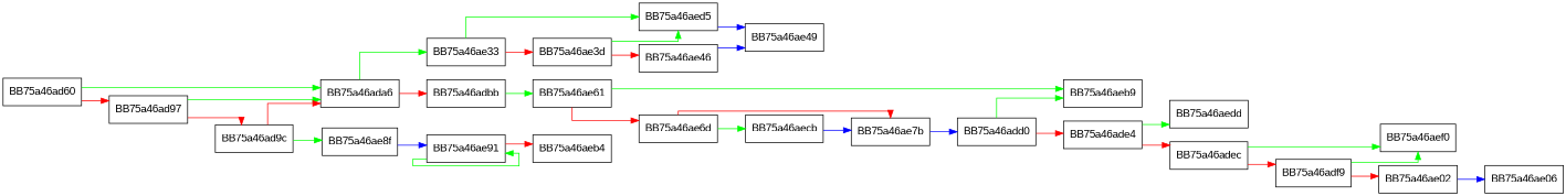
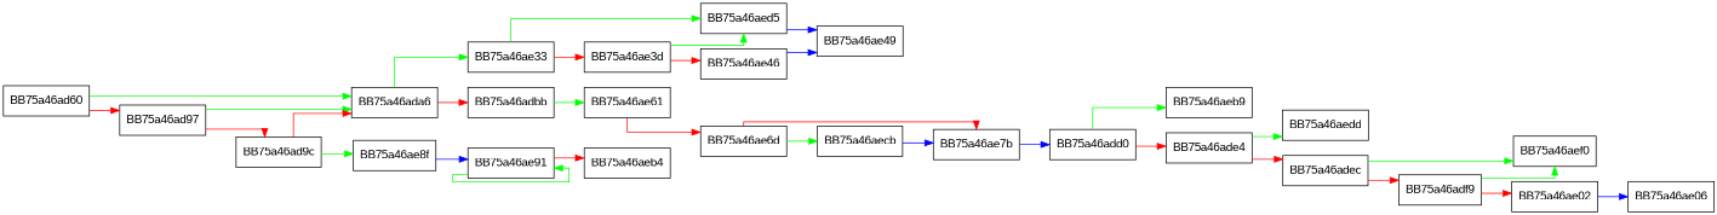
  digraph {
    fontname="Liberation Sans"
    rankdir=LR
    splines=ortho
    node [fontname="Liberation Sans" shape=box]
    edge [color=green fontname="Liberation Sans"]
    BB75a46ad60
    BB75a46ada6
    BB75a46ad97
    BB75a46ae33
    BB75a46adbb
    BB75a46ad9c
    BB75a46aed5
    BB75a46ae3d
    BB75a46ae61
    BB75a46ae8f
    BB75a46ae91
    BB75a46aeb4
    BB75a46ae49
    BB75a46ae46
    BB75a46aeb9
    BB75a46ae6d
    BB75a46add0
    BB75a46ade4
    BB75a46aecb
    BB75a46ae7b
    BB75a46aedd
    BB75a46adec
    BB75a46aef0
    BB75a46adf9
    BB75a46ae02
    BB75a46ae06
    BB75a46ad60 -> BB75a46ada6
    BB75a46ad60 -> BB75a46ad97 [color=red]
    BB75a46ada6 -> BB75a46ae33
    BB75a46ada6 -> BB75a46adbb [color=red]
    BB75a46ad97 -> BB75a46ada6
    BB75a46ad97 -> BB75a46ad9c [color=red]
    BB75a46ae33 -> BB75a46aed5
    BB75a46ae33 -> BB75a46ae3d [color=red]
    BB75a46adbb -> BB75a46ae61
    BB75a46ad9c -> BB75a46ada6 [color=red]
    BB75a46ad9c -> BB75a46ae8f
    BB75a46aed5 -> BB75a46ae49 [color=blue]
    BB75a46ae3d -> BB75a46aed5
    BB75a46ae3d -> BB75a46ae46 [color=red]
-   BB75a46ae61 -> BB75a46aeb9
    BB75a46ae61 -> BB75a46ae6d [color=red]
    BB75a46ae8f -> BB75a46ae91 [color=blue]
    BB75a46ae91 -> BB75a46ae91
    BB75a46ae91 -> BB75a46aeb4 [color=red]
    BB75a46ae46 -> BB75a46ae49 [color=blue]
    BB75a46ae6d -> BB75a46aecb
    BB75a46ae6d -> BB75a46ae7b [color=red]
    BB75a46add0 -> BB75a46aeb9
    BB75a46add0 -> BB75a46ade4 [color=red]
    BB75a46ade4 -> BB75a46aedd
    BB75a46ade4 -> BB75a46adec [color=red]
    BB75a46aecb -> BB75a46ae7b [color=blue]
    BB75a46ae7b -> BB75a46add0 [color=blue]
    BB75a46adec -> BB75a46aef0
    BB75a46adec -> BB75a46adf9 [color=red]
    BB75a46adf9 -> BB75a46aef0
    BB75a46adf9 -> BB75a46ae02 [color=red]
    BB75a46ae02 -> BB75a46ae06 [color=blue]
  }
